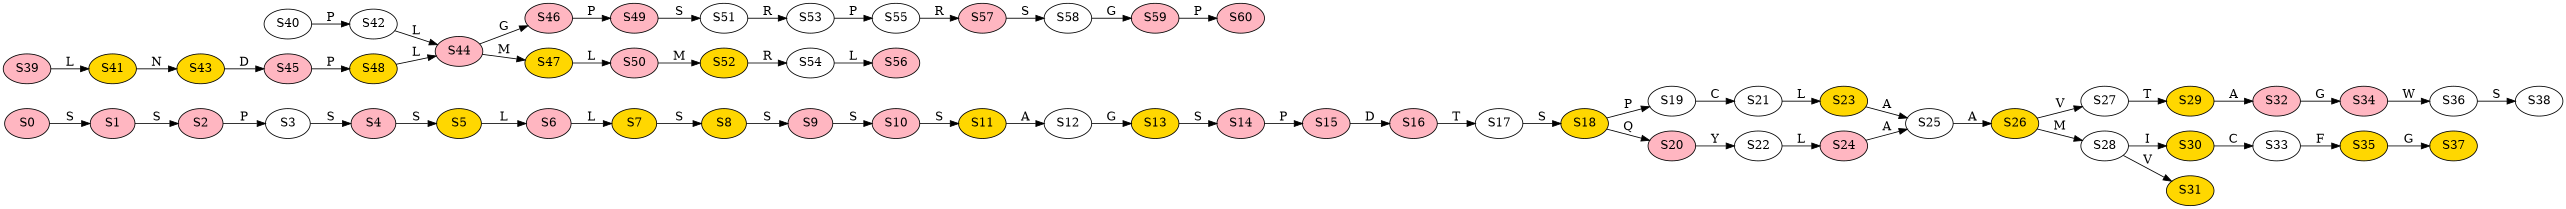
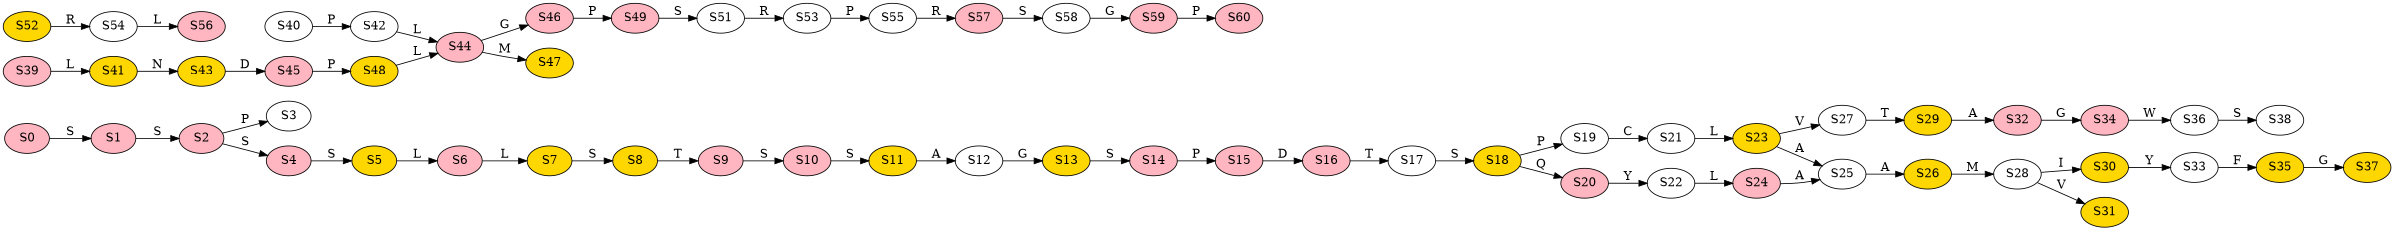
  strict digraph {
    fontname="DejaVu Serif"
    rankdir=LR
    node [fillcolor=lightpink fontname="DejaVu Serif" style=filled]
    edge [fontname="DejaVu Serif"]
    S0
    S1
    S2
    S3 [fillcolor=white]
    S4
    S5 [fillcolor=gold]
    S6
    S7 [fillcolor=gold]
    S8 [fillcolor=gold]
    S9
    S10
    S11 [fillcolor=gold]
    S12 [fillcolor=white]
    S13 [fillcolor=gold]
    S14
    S15
    S16
    S17 [fillcolor=white]
    S18 [fillcolor=gold]
    S19 [fillcolor=white]
    S20
    S21 [fillcolor=white]
    S22 [fillcolor=white]
    S23 [fillcolor=gold]
    S24
    S25 [fillcolor=white]
    S26 [fillcolor=gold]
    S27 [fillcolor=white]
    S28 [fillcolor=white]
    S29 [fillcolor=gold]
    S30 [fillcolor=gold]
    S31 [fillcolor=gold]
    S32
    S33 [fillcolor=white]
    S34
    S35 [fillcolor=gold]
    S36 [fillcolor=white]
    S37 [fillcolor=gold]
    S38 [fillcolor=white]
    S41 [fillcolor=gold]
    S39
    S40 [fillcolor=white]
    S42 [fillcolor=white]
    S43 [fillcolor=gold]
    S44
    S45
    S46
    S47 [fillcolor=gold]
    S48 [fillcolor=gold]
    S49
-   S50
    S51 [fillcolor=white]
    S52 [fillcolor=gold]
    S53 [fillcolor=white]
    S54 [fillcolor=white]
    S55 [fillcolor=white]
    S56
    S57
    S58 [fillcolor=white]
    S59
    S60
    S0 -> S1 [label=S]
    S1 -> S2 [label=S]
    S2 -> S3 [label=P]
-   S3 -> S4 [label=S]
+   S2 -> S4 [label=S]
    S4 -> S5 [label=S]
    S5 -> S6 [label=L]
    S6 -> S7 [label=L]
    S7 -> S8 [label=S]
-   S8 -> S9 [label=S]
+   S8 -> S9 [label=T]
    S9 -> S10 [label=S]
    S10 -> S11 [label=S]
    S11 -> S12 [label=A]
    S12 -> S13 [label=G]
    S13 -> S14 [label=S]
    S14 -> S15 [label=P]
    S15 -> S16 [label=D]
    S16 -> S17 [label=T]
    S17 -> S18 [label=S]
    S18 -> S19 [label=P]
    S18 -> S20 [label=Q]
    S19 -> S21 [label=C]
    S20 -> S22 [label=Y]
    S21 -> S23 [label=L]
    S22 -> S24 [label=L]
    S23 -> S25 [label=A]
    S24 -> S25 [label=A]
    S25 -> S26 [label=A]
-   S26 -> S27 [label=V]
+   S23 -> S27 [label=V]
    S26 -> S28 [label=M]
    S27 -> S29 [label=T]
    S28 -> S30 [label=I]
    S28 -> S31 [label=V]
    S29 -> S32 [label=A]
-   S30 -> S33 [label=C]
+   S30 -> S33 [label=Y]
    S32 -> S34 [label=G]
    S33 -> S35 [label=F]
    S34 -> S36 [label=W]
    S35 -> S37 [label=G]
    S36 -> S38 [label=S]
    S41 -> S43 [label=N]
    S39 -> S41 [label=L]
    S40 -> S42 [label=P]
    S42 -> S44 [label=L]
    S43 -> S45 [label=D]
    S44 -> S46 [label=G]
    S44 -> S47 [label=M]
    S45 -> S48 [label=P]
    S46 -> S49 [label=P]
-   S47 -> S50 [label=L]
    S48 -> S44 [label=L]
    S49 -> S51 [label=S]
-   S50 -> S52 [label=M]
    S51 -> S53 [label=R]
    S52 -> S54 [label=R]
    S53 -> S55 [label=P]
    S54 -> S56 [label=L]
    S55 -> S57 [label=R]
    S57 -> S58 [label=S]
    S58 -> S59 [label=G]
    S59 -> S60 [label=P]
  }
